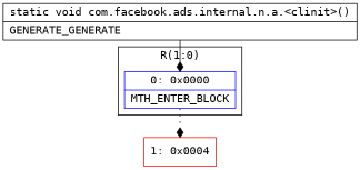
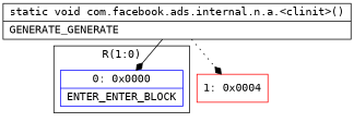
  digraph {
    fontname="DejaVu Sans Mono"
    node [fontname="DejaVu Sans Mono" shape=record]
    edge [arrowhead=diamond fontname="DejaVu Sans Mono"]
-   n1 [color=blue label="{0\:\ 0x0000|MTH_ENTER_BLOCK\l}"]
+   n1 [color=blue label="{0\:\ 0x0000|ENTER_ENTER_BLOCK\l}"]
    n2 [color=red label="{1\:\ 0x0004}"]
    n3 [label="{static void com.facebook.ads.internal.n.a.\<clinit\>()  | GENERATE_GENERATE\l}"]
    subgraph cluster_1 {
      label="R(1:0)"
      n1
    }
-   n1 -> n2 [style=dotted]
+   n3 -> n2 [style=dotted]
    n3 -> n1 [style=solid]
  }
